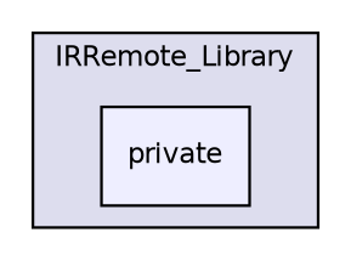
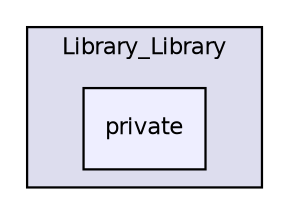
  digraph {
    compound=true
    n1 [fillcolor="#eeeeff" fontname=Helvetica fontsize=10 label=private pencolor=black shape=box style=filled]
    subgraph cluster_1 {
      bgcolor="#ddddee"
      fontname=Helvetica
      fontsize=10
-     label=IRRemote_Library
+     label=Library_Library
      pencolor=black
      n1
    }
  }
